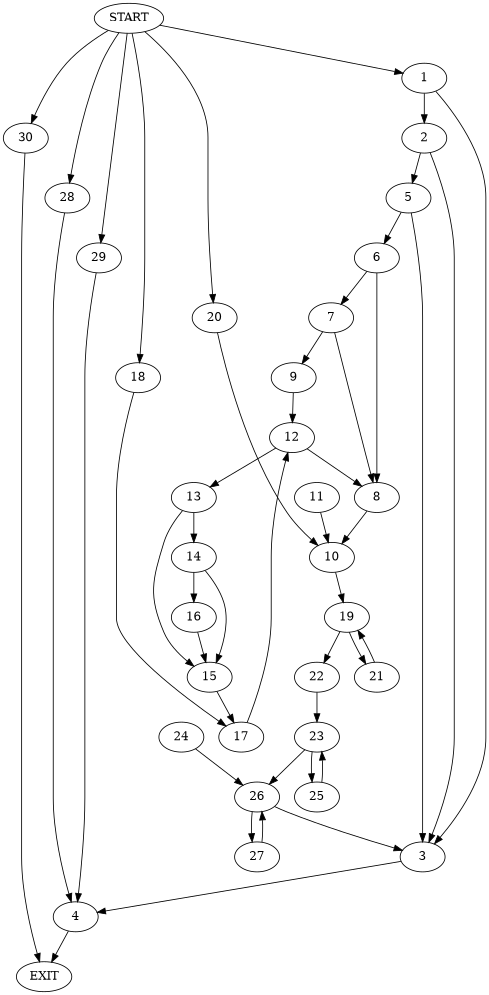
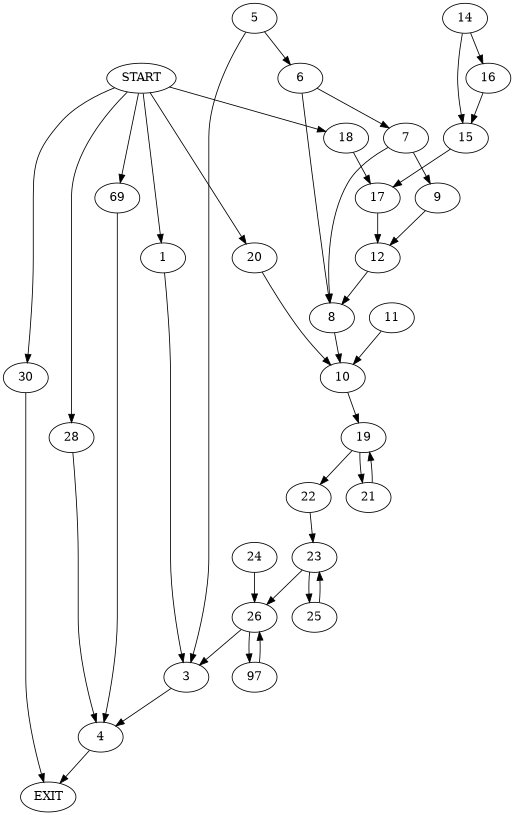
  digraph {
    n1 [label=START]
    1
    18
    20
    28
-   29
+   29 [label=69]
    30
-   2
    3
    17
    10
    4
    n13 [label=EXIT]
    5
    6
    7
    8
    9
    12
    19
    11
-   13
    21
    22
    14
    15
    16
    23
    25
    26
    24
-   27
+   27 [label=97]
    n1 -> 1
    n1 -> 18
    n1 -> 20
    n1 -> 28
    n1 -> 29
    n1 -> 30
-   1 -> 2
    1 -> 3
    18 -> 17
    20 -> 10
    28 -> 4
    29 -> 4
    30 -> n13
-   2 -> 3
-   2 -> 5
    3 -> 4
    17 -> 12
    10 -> 19
    4 -> n13
    5 -> 3
    5 -> 6
    6 -> 7
    6 -> 8
    7 -> 8
    7 -> 9
    8 -> 10
    9 -> 12
    12 -> 8
-   12 -> 13
    19 -> 21
    19 -> 22
    11 -> 10
-   13 -> 14
-   13 -> 15
    21 -> 19
    22 -> 23
    14 -> 15
    14 -> 16
    15 -> 17
    16 -> 15
    23 -> 25
    23 -> 26
    25 -> 23
    26 -> 3
    26 -> 27
    24 -> 26
    27 -> 26
  }
